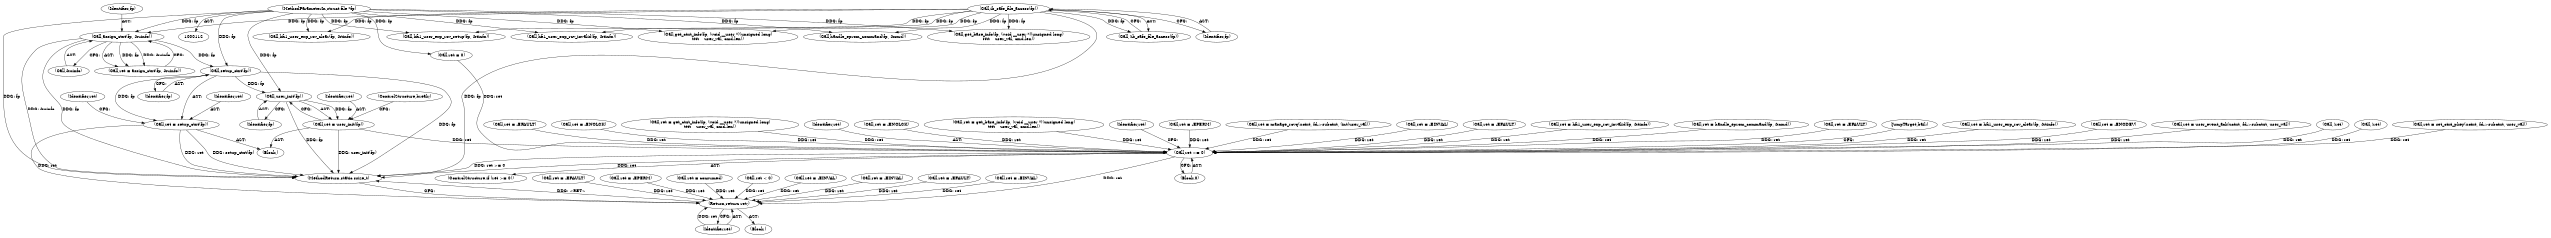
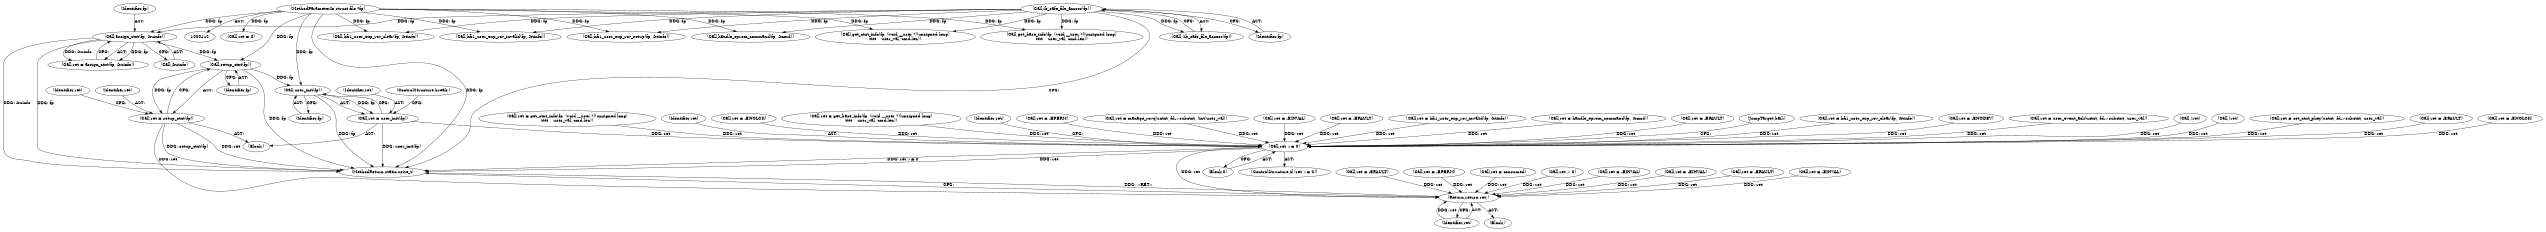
  digraph {
    n1 [label="(Call,setup_ctxt(fp))"]
    n2 [label="(Call,ret = setup_ctxt(fp))"]
    n3 [label="(Call,user_init(fp))"]
    n4 [label="(Identifier,fp)"]
    n5 [label="(MethodReturn,static ssize_t)"]
    n6 [label="(Return,return ret;)"]
    n7 [label="(Block,)"]
    n8 [label="(Call,ret = user_init(fp))"]
    n9 [label="(Identifier,fp)"]
    n10 [label="(Call,assign_ctxt(fp, &uinfo))"]
    n11 [label="(Call,ret = assign_ctxt(fp, &uinfo))"]
    n12 [label="(Call,&uinfo)"]
    n13 [label="(Call,ib_safe_file_access(fp))"]
    n14 [label="(Call,hfi1_user_exp_rcv_clear(fp, &tinfo))"]
    n15 [label="(Call,hfi1_user_exp_rcv_invalid(fp, &tinfo))"]
    n16 [label="(Call,handle_eprom_command(fp, &cmd))"]
    n17 [label="(Call,get_base_info(fp, (void __user *)(unsigned long)\n\t\t\t\t    user_val, cmd.len))"]
    n18 [label="(Call,hfi1_user_exp_rcv_setup(fp, &tinfo))"]
    n19 [label="(Call,get_ctxt_info(fp, (void __user *)(unsigned long)\n\t\t\t\t    user_val, cmd.len))"]
    n20 [label="(Call,!ib_safe_file_access(fp))"]
    n21 [label="(Identifier,fp)"]
    n22 [label="(MethodParameterIn,struct file *fp)"]
    1000112
    n24 [label="(Call,ret = 0)"]
    n25 [label="(Identifier,ret)"]
    n26 [label="(Block,)"]
    n27 [label="(Call,ret >= 0)"]
    n28 [label="(Block,0)"]
    n29 [label="(ControlStructure,if (ret >= 0))"]
    n30 [label="(Call,ret = -EFAULT)"]
    n31 [label="(Call,ret = -ENOLCK)"]
    n32 [label="(Call,ret = -EPERM)"]
    n33 [label="(Call,ret = get_ctxt_info(fp, (void __user *)(unsigned long)\n\t\t\t\t    user_val, cmd.len))"]
    n34 [label="(Identifier,ret)"]
    n35 [label="(Call,ret = -ENOLCK)"]
    n36 [label="(Call,ret = consumed)"]
    n37 [label="(Identifier,fp)"]
    n38 [label="(Call,ret = get_base_info(fp, (void __user *)(unsigned long)\n\t\t\t\t    user_val, cmd.len))"]
    n39 [label="(Identifier,ret)"]
    n40 [label="(Identifier,ret)"]
    n41 [label="(Call,ret = -EPERM)"]
    n42 [label="(Call,ret = manage_rcvq(uctxt, fd->subctxt, (int)user_val))"]
    n43 [label="(Call,ret = -EINVAL)"]
    n44 [label="(Call,ret = -EFAULT)"]
    n45 [label="(Call,ret = hfi1_user_exp_rcv_invalid(fp, &tinfo))"]
    n46 [label="(Call,ret = handle_eprom_command(fp, &cmd))"]
    n47 [label="(Call,ret < 0)"]
    n48 [label="(Call,ret = -EINVAL)"]
    n49 [label="(Call,ret = -EINVAL)"]
    n50 [label="(Call,ret = -EFAULT)"]
    n51 [label="(Call,ret = -EFAULT)"]
    n52 [label="(JumpTarget,bail:)"]
    n53 [label="(Call,ret = hfi1_user_exp_rcv_clear(fp, &tinfo))"]
    n54 [label="(Call,ret = -ENODEV)"]
    n55 [label="(Call,ret = user_event_ack(uctxt, fd->subctxt, user_val))"]
    n56 [label="(Identifier,ret)"]
    n57 [label="(Call,ret = -EINVAL)"]
    n58 [label="(ControlStructure,break;)"]
    n59 [label="(Call,!ret)"]
    n60 [label="(Call,!ret)"]
    n61 [label="(Call,ret = set_ctxt_pkey(uctxt, fd->subctxt, user_val))"]
    n62 [label="(Call,ret = -EFAULT)"]
    n63 [label="(Identifier,ret)"]
    n1 -> n2 [label="AST: "]
    n1 -> n2 [label="DDG: fp"]
    n1 -> n3 [label="DDG: fp"]
    n1 -> n4 [label="CFG: "]
    n1 -> n5 [label="DDG: fp"]
+   n2 -> n1 [label="CFG: "]
    n2 -> n5 [label="DDG: ret"]
    n2 -> n5 [label="DDG: setup_ctxt(fp)"]
    n2 -> n6 [label="DDG: ret"]
    n2 -> n7 [label="AST: "]
    n3 -> n5 [label="DDG: fp"]
    n3 -> n8 [label="AST: "]
    n3 -> n8 [label="DDG: fp"]
    n3 -> n9 [label="CFG: "]
    n4 -> n1 [label="AST: "]
    n5 -> n6 [label="CFG: "]
    n6 -> n5 [label="DDG: <RET>"]
    n6 -> n25 [label="CFG: "]
    n6 -> n26 [label="AST: "]
    n8 -> n3 [label="CFG: "]
    n8 -> n5 [label="DDG: user_init(fp)"]
    n8 -> n7 [label="AST: "]
    n8 -> n27 [label="DDG: ret"]
    n9 -> n3 [label="AST: "]
    n10 -> n1 [label="DDG: fp"]
    n10 -> n5 [label="DDG: &uinfo"]
    n10 -> n5 [label="DDG: fp"]
    n10 -> n11 [label="AST: "]
    n10 -> n11 [label="DDG: fp"]
    n10 -> n11 [label="DDG: &uinfo"]
    n10 -> n12 [label="CFG: "]
    n11 -> n10 [label="CFG: "]
    n12 -> n10 [label="AST: "]
-   n13 -> n5 [label="DDG: fp"]
+   n13 -> n5 [label="CFG: "]
    n13 -> n10 [label="DDG: fp"]
    n13 -> n14 [label="DDG: fp"]
    n13 -> n15 [label="DDG: fp"]
    n13 -> n16 [label="DDG: fp"]
    n13 -> n17 [label="DDG: fp"]
    n13 -> n18 [label="DDG: fp"]
    n13 -> n19 [label="DDG: fp"]
    n13 -> n20 [label="AST: "]
    n13 -> n20 [label="DDG: fp"]
    n13 -> n21 [label="CFG: "]
    n20 -> n13 [label="CFG: "]
    n21 -> n13 [label="AST: "]
    n22 -> n1 [label="DDG: fp"]
    n22 -> n3 [label="DDG: fp"]
    n22 -> n5 [label="DDG: fp"]
    n22 -> n10 [label="DDG: fp"]
    n22 -> n14 [label="DDG: fp"]
    n22 -> n15 [label="DDG: fp"]
    n22 -> n16 [label="DDG: fp"]
    n22 -> n17 [label="DDG: fp"]
    n22 -> n18 [label="DDG: fp"]
    n22 -> n19 [label="DDG: fp"]
    n22 -> 1000112 [label="AST: "]
    n22 -> n24 [label="DDG: fp"]
-   n24 -> n27 [label="DDG: ret"]
    n25 -> n6 [label="AST: "]
    n25 -> n6 [label="DDG: ret"]
    n27 -> n5 [label="DDG: ret >= 0"]
    n27 -> n5 [label="DDG: ret"]
    n27 -> n6 [label="DDG: ret"]
    n27 -> n28 [label="CFG: "]
    n27 -> n29 [label="AST: "]
    n28 -> n27 [label="AST: "]
    n30 -> n6 [label="DDG: ret"]
    n31 -> n27 [label="DDG: ret"]
    n32 -> n6 [label="DDG: ret"]
    n33 -> n27 [label="DDG: ret"]
    n34 -> n27 [label="AST: "]
    n35 -> n27 [label="DDG: ret"]
    n36 -> n6 [label="DDG: ret"]
    n37 -> n10 [label="AST: "]
    n38 -> n27 [label="DDG: ret"]
    n39 -> n27 [label="CFG: "]
    n40 -> n8 [label="AST: "]
    n41 -> n27 [label="DDG: ret"]
    n42 -> n27 [label="DDG: ret"]
    n43 -> n27 [label="DDG: ret"]
    n44 -> n27 [label="DDG: ret"]
    n45 -> n27 [label="DDG: ret"]
    n46 -> n27 [label="DDG: ret"]
    n47 -> n6 [label="DDG: ret"]
    n48 -> n6 [label="DDG: ret"]
    n49 -> n6 [label="DDG: ret"]
    n50 -> n27 [label="DDG: ret"]
    n51 -> n6 [label="DDG: ret"]
    n52 -> n27 [label="CFG: "]
    n53 -> n27 [label="DDG: ret"]
    n54 -> n27 [label="DDG: ret"]
    n55 -> n27 [label="DDG: ret"]
    n56 -> n2 [label="CFG: "]
    n57 -> n6 [label="DDG: ret"]
    n58 -> n8 [label="CFG: "]
    n59 -> n27 [label="DDG: ret"]
    n60 -> n27 [label="DDG: ret"]
    n61 -> n27 [label="DDG: ret"]
    n62 -> n27 [label="DDG: ret"]
    n63 -> n2 [label="AST: "]
  }
